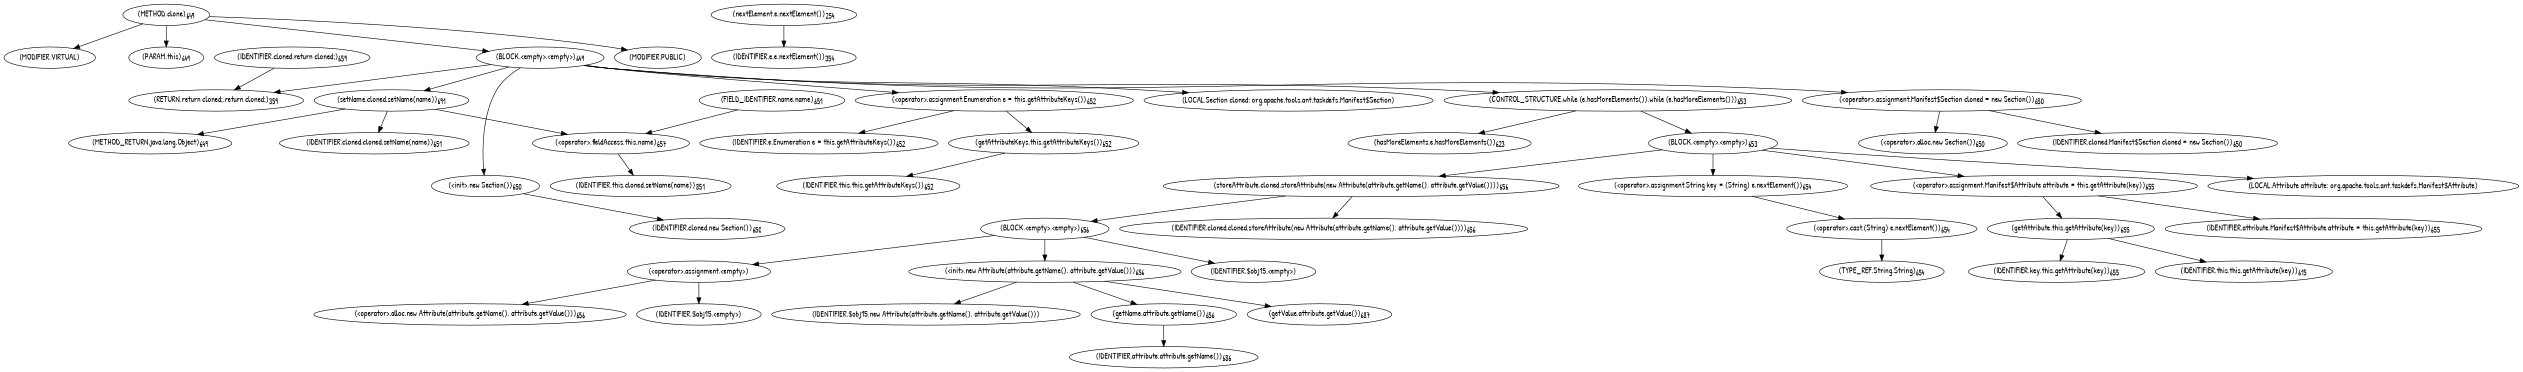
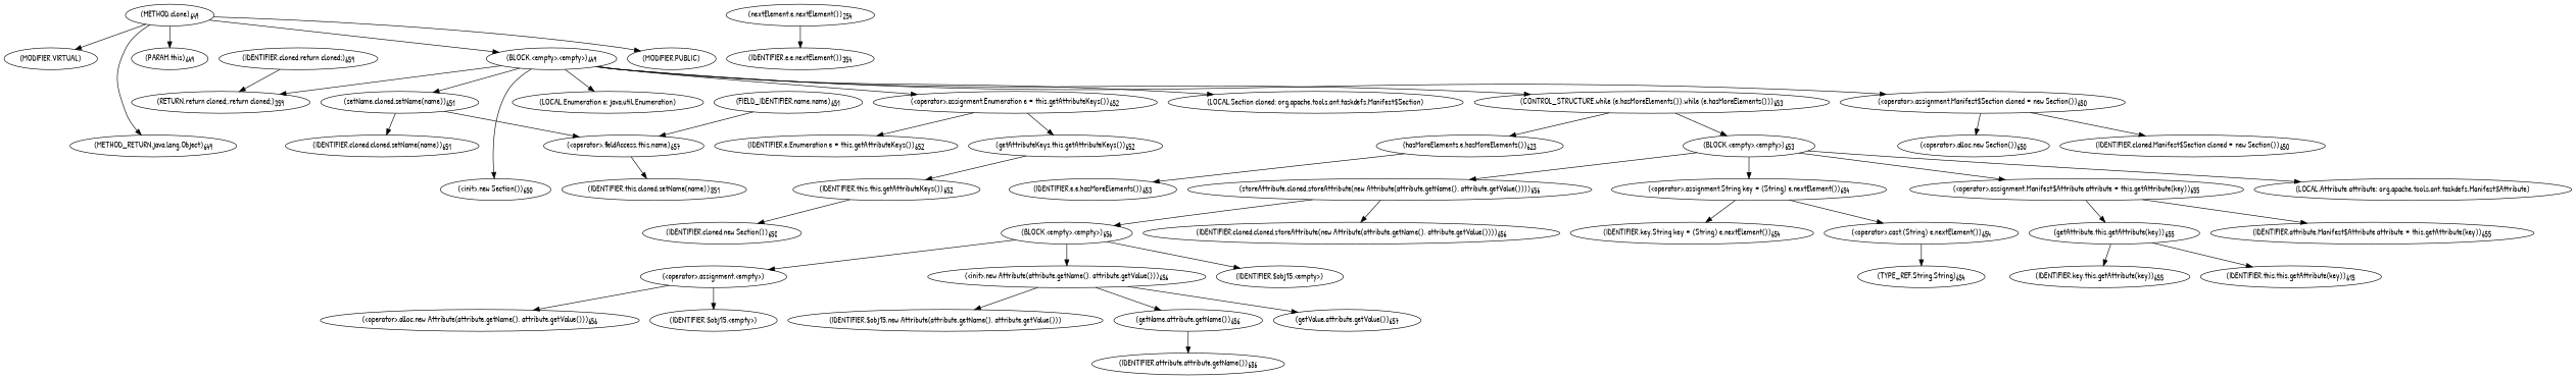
  digraph {
    fontname="Patrick Hand"
    node [fontname="Patrick Hand"]
    edge [fontname="Patrick Hand"]
    n1 [label=<(METHOD,clone)<SUB>649</SUB>>]
    n2 [label=<(PARAM,this)<SUB>649</SUB>>]
    n3 [label=<(BLOCK,&lt;empty&gt;,&lt;empty&gt;)<SUB>649</SUB>>]
    n4 [label=<(MODIFIER,PUBLIC)>]
    n5 [label=<(MODIFIER,VIRTUAL)>]
    n6 [label=<(METHOD_RETURN,java.lang.Object)<SUB>649</SUB>>]
    n7 [label=<(LOCAL,Section cloned: org.apache.tools.ant.taskdefs.Manifest$Section)>]
    n8 [label=<(&lt;operator&gt;.assignment,Manifest$Section cloned = new Section())<SUB>650</SUB>>]
    n9 [label=<(&lt;init&gt;,new Section())<SUB>650</SUB>>]
-   n10 [label=<(setName,cloned.setName(name))<SUB>691</SUB>>]
+   n10 [label=<(setName,cloned.setName(name))<SUB>651</SUB>>]
+   n11 [label=<(LOCAL,Enumeration e: java.util.Enumeration)>]
    n12 [label=<(&lt;operator&gt;.assignment,Enumeration e = this.getAttributeKeys())<SUB>652</SUB>>]
    n13 [label=<(CONTROL_STRUCTURE,while (e.hasMoreElements()),while (e.hasMoreElements()))<SUB>653</SUB>>]
    n14 [label=<(RETURN,return cloned;,return cloned;)<SUB>359</SUB>>]
    n15 [label=<(IDENTIFIER,cloned,Manifest$Section cloned = new Section())<SUB>650</SUB>>]
    n16 [label=<(&lt;operator&gt;.alloc,new Section())<SUB>650</SUB>>]
    n17 [label=<(IDENTIFIER,cloned,new Section())<SUB>650</SUB>>]
    n18 [label=<(IDENTIFIER,cloned,cloned.setName(name))<SUB>651</SUB>>]
    n19 [label=<(&lt;operator&gt;.fieldAccess,this.name)<SUB>657</SUB>>]
    n20 [label=<(IDENTIFIER,e,Enumeration e = this.getAttributeKeys())<SUB>652</SUB>>]
    n21 [label=<(getAttributeKeys,this.getAttributeKeys())<SUB>652</SUB>>]
    n22 [label=<(hasMoreElements,e.hasMoreElements())<SUB>623</SUB>>]
    n23 [label=<(BLOCK,&lt;empty&gt;,&lt;empty&gt;)<SUB>653</SUB>>]
    n24 [label=<(IDENTIFIER,this,cloned.setName(name))<SUB>851</SUB>>]
    n25 [label=<(FIELD_IDENTIFIER,name,name)<SUB>651</SUB>>]
    n26 [label=<(IDENTIFIER,this,this.getAttributeKeys())<SUB>652</SUB>>]
+   n27 [label=<(IDENTIFIER,e,e.hasMoreElements())<SUB>653</SUB>>]
    n28 [label=<(&lt;operator&gt;.assignment,String key = (String) e.nextElement())<SUB>654</SUB>>]
    n29 [label=<(LOCAL,Attribute attribute: org.apache.tools.ant.taskdefs.Manifest$Attribute)>]
    n30 [label=<(&lt;operator&gt;.assignment,Manifest$Attribute attribute = this.getAttribute(key))<SUB>655</SUB>>]
    n31 [label=<(storeAttribute,cloned.storeAttribute(new Attribute(attribute.getName(), attribute.getValue())))<SUB>656</SUB>>]
+   n32 [label=<(IDENTIFIER,key,String key = (String) e.nextElement())<SUB>654</SUB>>]
    n33 [label=<(&lt;operator&gt;.cast,(String) e.nextElement())<SUB>654</SUB>>]
    n34 [label=<(IDENTIFIER,attribute,Manifest$Attribute attribute = this.getAttribute(key))<SUB>655</SUB>>]
    n35 [label=<(getAttribute,this.getAttribute(key))<SUB>655</SUB>>]
    n36 [label=<(IDENTIFIER,cloned,cloned.storeAttribute(new Attribute(attribute.getName(), attribute.getValue())))<SUB>656</SUB>>]
    n37 [label=<(BLOCK,&lt;empty&gt;,&lt;empty&gt;)<SUB>656</SUB>>]
    n38 [label=<(TYPE_REF,String,String)<SUB>654</SUB>>]
    n39 [label=<(nextElement,e.nextElement())<SUB>254</SUB>>]
    n40 [label=<(IDENTIFIER,e,e.nextElement())<SUB>354</SUB>>]
    n41 [label=<(IDENTIFIER,this,this.getAttribute(key))<SUB>615</SUB>>]
    n42 [label=<(IDENTIFIER,key,this.getAttribute(key))<SUB>655</SUB>>]
    n43 [label=<(&lt;operator&gt;.assignment,&lt;empty&gt;)>]
    n44 [label=<(&lt;init&gt;,new Attribute(attribute.getName(), attribute.getValue()))<SUB>656</SUB>>]
    n45 [label=<(IDENTIFIER,$obj15,&lt;empty&gt;)>]
    n46 [label=<(IDENTIFIER,$obj15,&lt;empty&gt;)>]
    n47 [label=<(&lt;operator&gt;.alloc,new Attribute(attribute.getName(), attribute.getValue()))<SUB>656</SUB>>]
    n48 [label=<(IDENTIFIER,$obj15,new Attribute(attribute.getName(), attribute.getValue()))>]
    n49 [label=<(getName,attribute.getName())<SUB>656</SUB>>]
-   n50 [label=<(getValue,attribute.getValue())<SUB>687</SUB>>]
+   n50 [label=<(getValue,attribute.getValue())<SUB>657</SUB>>]
    n51 [label=<(IDENTIFIER,attribute,attribute.getName())<SUB>686</SUB>>]
    n52 [label=<(IDENTIFIER,cloned,return cloned;)<SUB>659</SUB>>]
    n1 -> n2
    n1 -> n3
    n1 -> n4
    n1 -> n5
-   n10 -> n6
+   n1 -> n6
    n3 -> n7
    n3 -> n8
    n3 -> n9
    n3 -> n10
+   n3 -> n11
    n3 -> n12
    n3 -> n13
    n3 -> n14
    n8 -> n15
    n8 -> n16
-   n9 -> n17
+   n26 -> n17
    n10 -> n18
    n10 -> n19
    n12 -> n20
    n12 -> n21
    n13 -> n22
    n13 -> n23
    n19 -> n24
    n21 -> n26
+   n22 -> n27
    n23 -> n28
    n23 -> n29
    n23 -> n30
    n23 -> n31
    n25 -> n19
+   n28 -> n32
    n28 -> n33
    n30 -> n34
    n30 -> n35
    n31 -> n36
    n31 -> n37
    n33 -> n38
    n35 -> n41
    n35 -> n42
    n37 -> n43
    n37 -> n44
    n37 -> n45
    n39 -> n40
    n43 -> n46
    n43 -> n47
    n44 -> n48
    n44 -> n49
    n44 -> n50
    n49 -> n51
    n52 -> n14
  }
